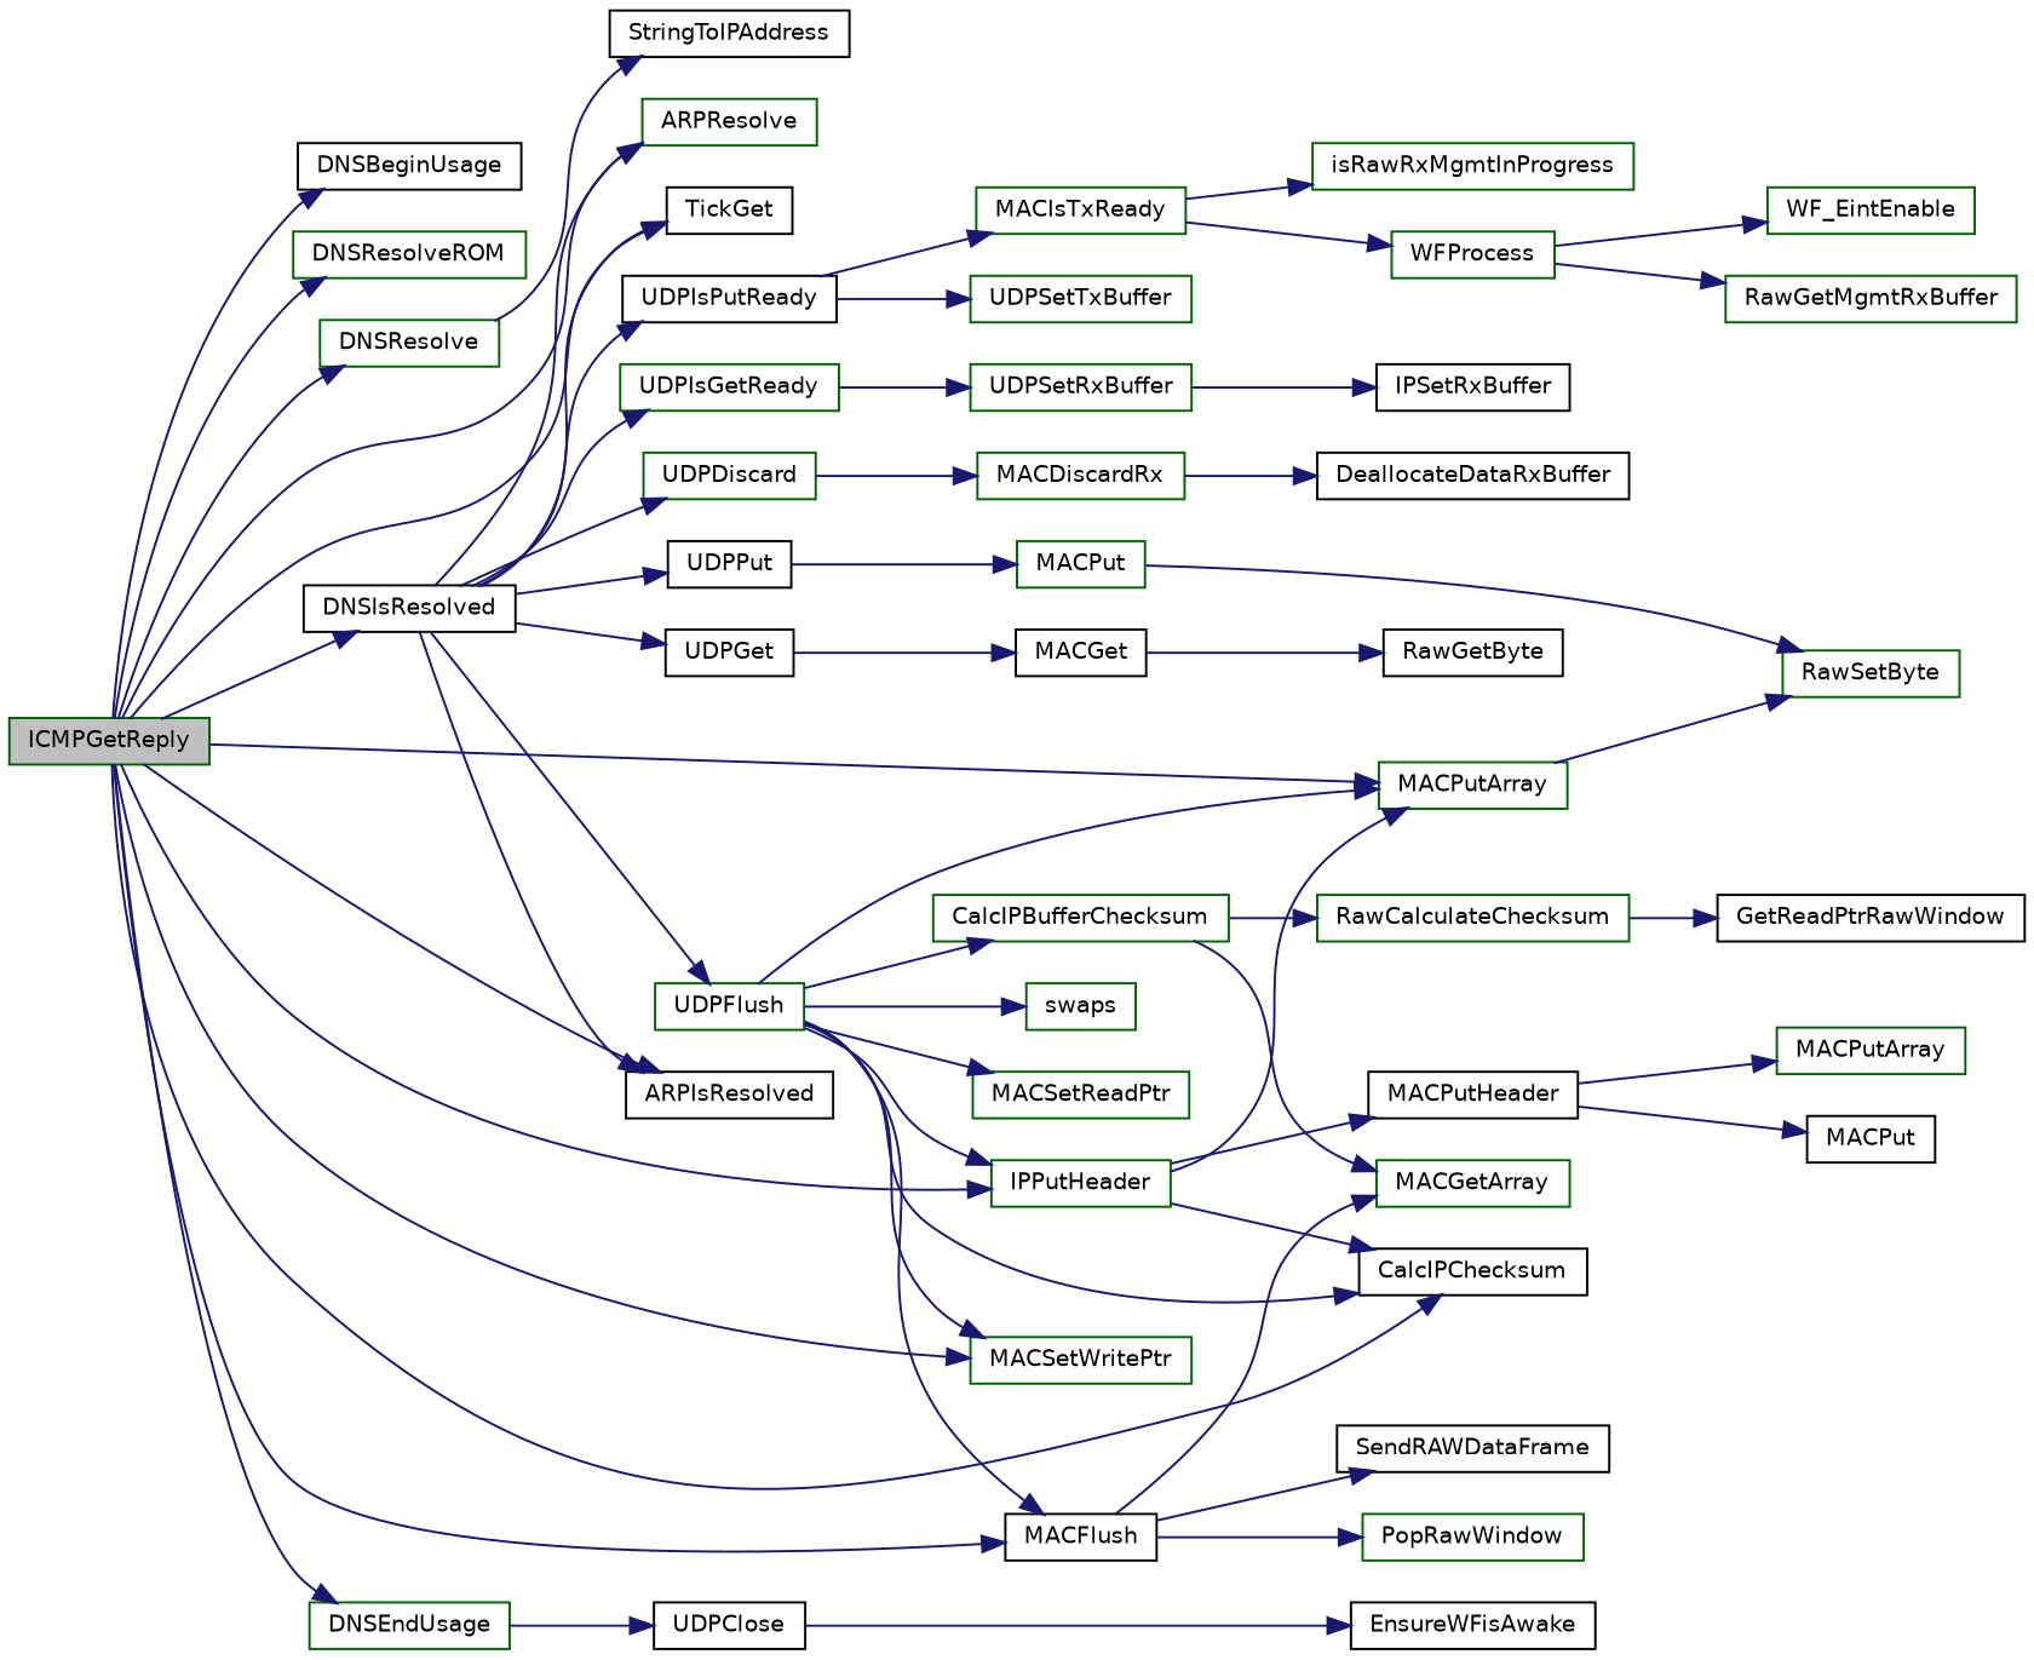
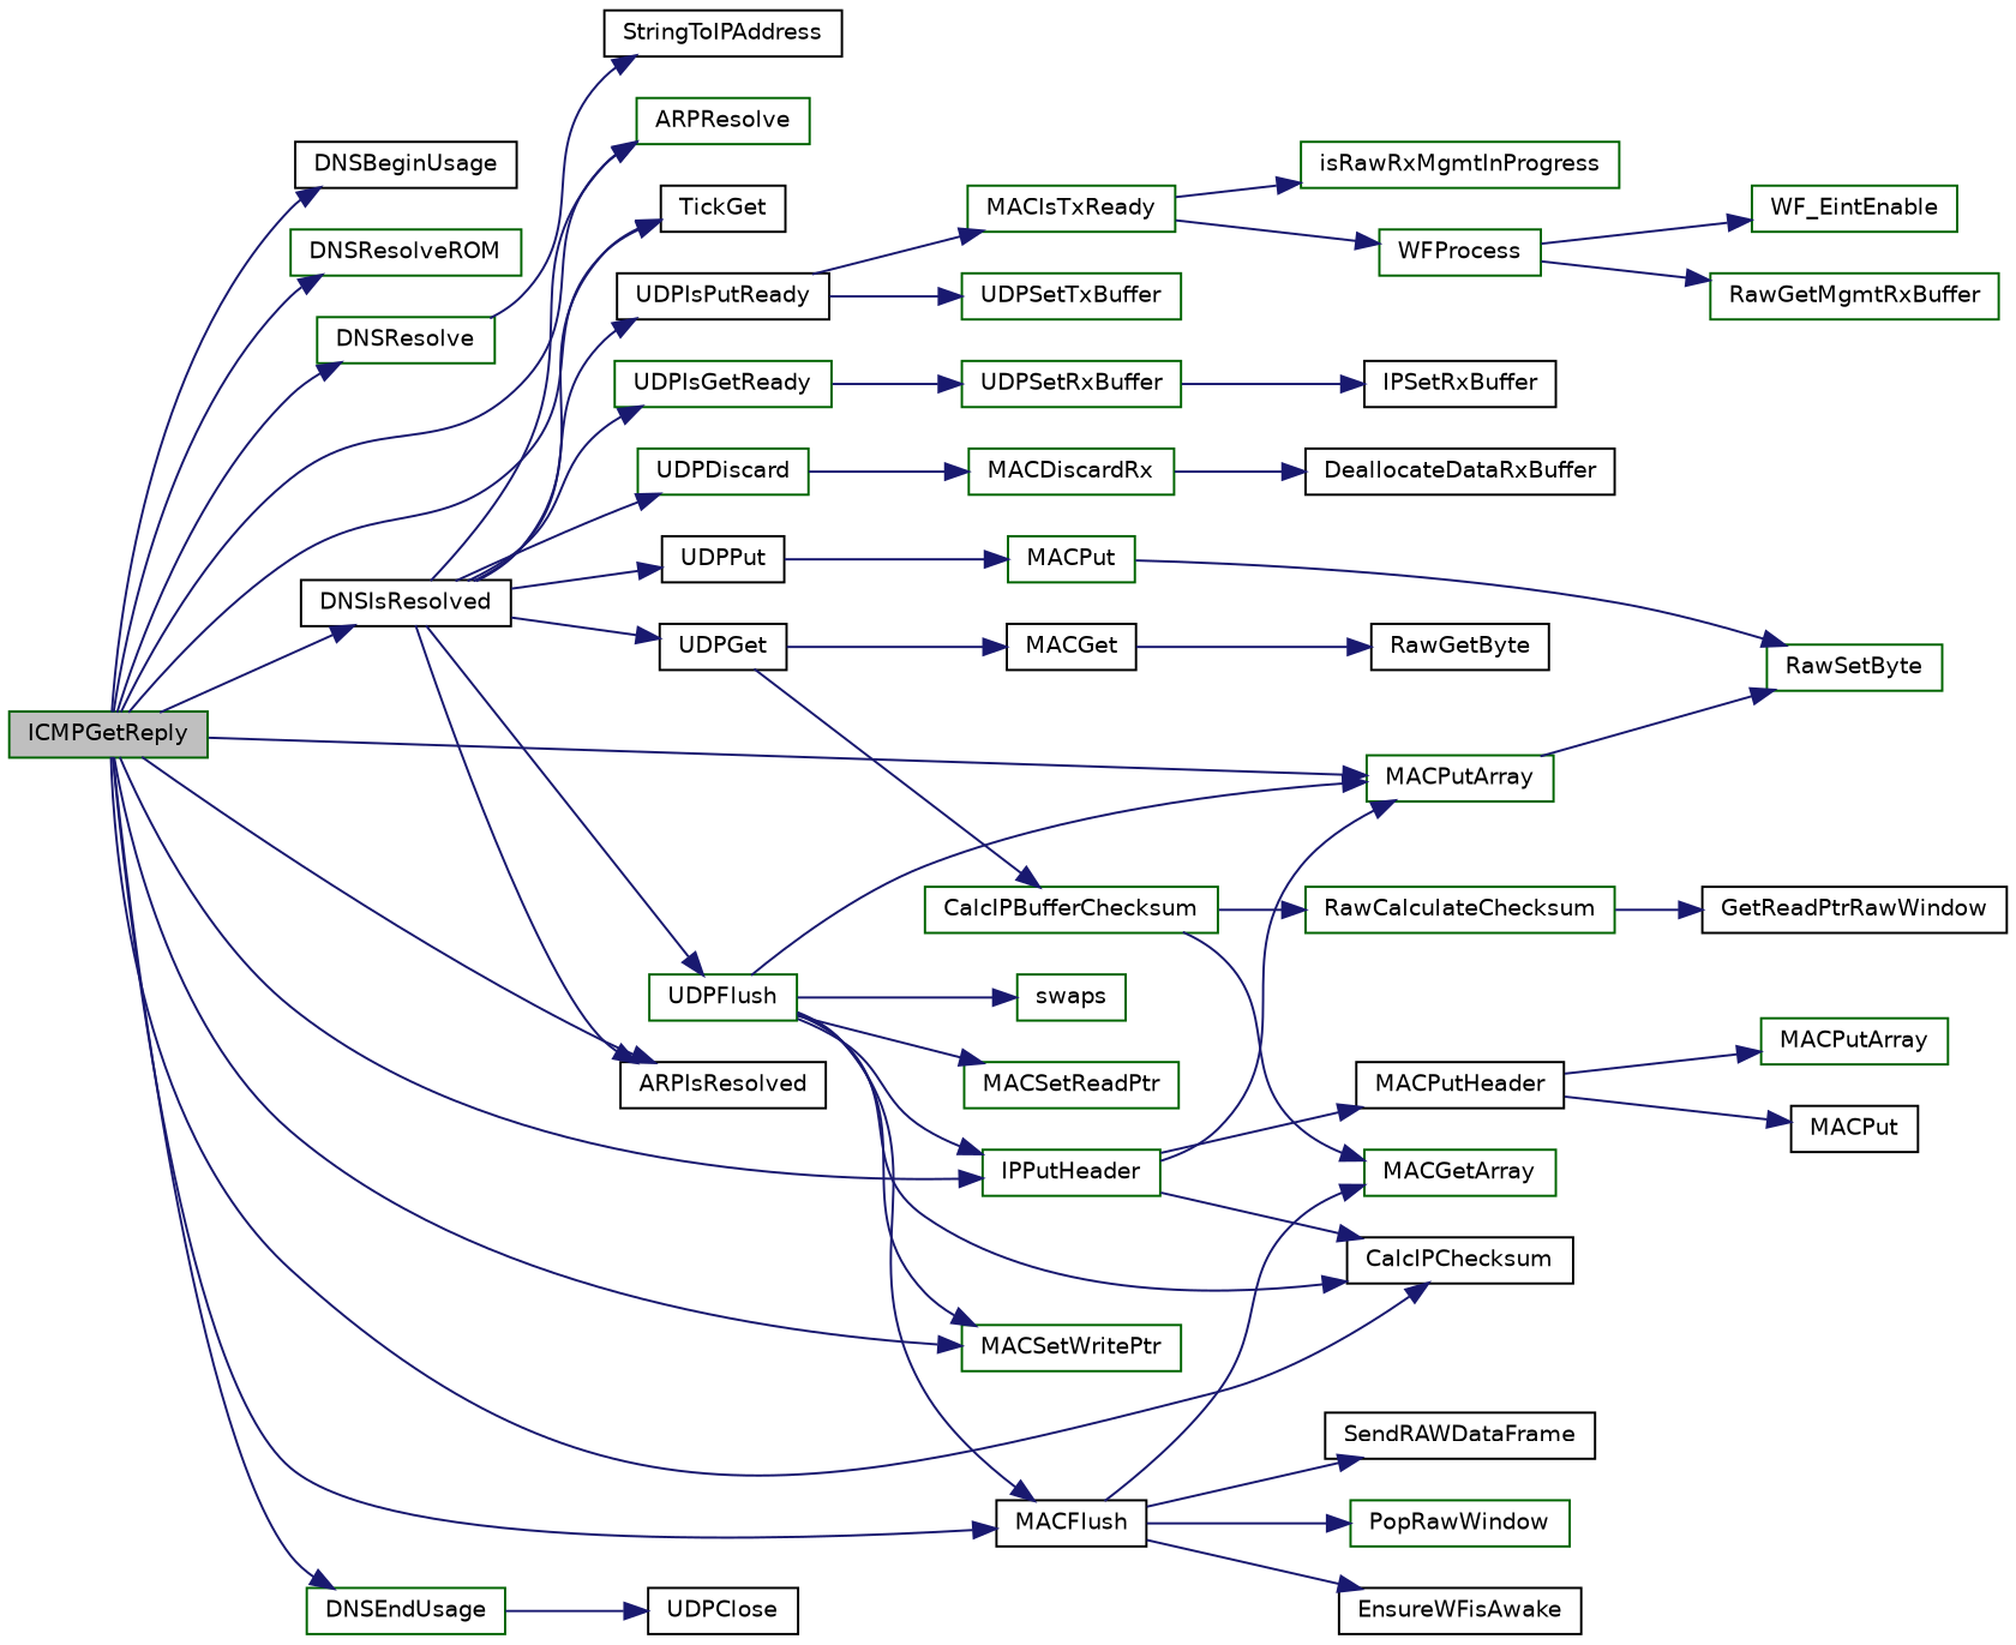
  digraph {
    rankdir=LR
    node [color=darkgreen fillcolor=white fontname=Helvetica fontsize=10 shape=record style=filled]
    edge [color=midnightblue fontname=Helvetica fontsize=10 labelfontname=Helvetica labelfontsize=10 style=solid]
    n1 [fillcolor=grey75 fontcolor=black height=0.2 label=ICMPGetReply width=0.4]
    n2 [color=black height=0.2 label=DNSBeginUsage width=0.4]
    n3 [height=0.2 label=DNSResolveROM width=0.4]
    n4 [height=0.2 label=DNSResolve width=0.4]
    n5 [color=black height=0.2 label=DNSIsResolved width=0.4]
    n6 [height=0.2 label=ARPResolve width=0.4]
    n7 [color=black height=0.2 label=TickGet width=0.4]
    n8 [color=black height=0.2 label=ARPIsResolved width=0.4]
    n9 [color=black height=0.2 label=CalcIPChecksum width=0.4]
    n10 [height=0.2 label=MACSetWritePtr width=0.4]
    n11 [height=0.2 label=IPPutHeader width=0.4]
    n12 [height=0.2 label=MACPutArray width=0.4]
    n13 [color=black height=0.2 label=MACFlush width=0.4]
    n14 [height=0.2 label=DNSEndUsage width=0.4]
    n15 [color=black height=0.2 label=StringToIPAddress width=0.4]
    n16 [color=black height=0.2 label=UDPIsPutReady width=0.4]
    n17 [color=black height=0.2 label=UDPPut width=0.4]
    n18 [height=0.2 label=UDPFlush width=0.4]
    n19 [height=0.2 label=UDPIsGetReady width=0.4]
    n20 [color=black height=0.2 label=UDPGet width=0.4]
    n21 [height=0.2 label=UDPDiscard width=0.4]
    n22 [color=black height=0.2 label=MACPutHeader width=0.4]
    n23 [height=0.2 label=RawSetByte width=0.4]
    n24 [height=0.2 label=MACGetArray width=0.4]
    n25 [height=0.2 label=PopRawWindow width=0.4]
    n26 [color=black height=0.2 label=EnsureWFisAwake width=0.4]
    n27 [color=black height=0.2 label=SendRAWDataFrame width=0.4]
    n28 [color=black height=0.2 label=UDPClose width=0.4]
    n29 [height=0.2 label=MACIsTxReady width=0.4]
    n30 [height=0.2 label=UDPSetTxBuffer width=0.4]
    n31 [height=0.2 label=MACPut width=0.4]
    n32 [height=0.2 label=swaps width=0.4]
    n33 [height=0.2 label=MACSetReadPtr width=0.4]
    n34 [height=0.2 label=CalcIPBufferChecksum width=0.4]
    n35 [height=0.2 label=UDPSetRxBuffer width=0.4]
    n36 [color=black height=0.2 label=MACGet width=0.4]
    n37 [height=0.2 label=MACDiscardRx width=0.4]
    n38 [height=0.2 label=isRawRxMgmtInProgress width=0.4]
    n39 [height=0.2 label=WFProcess width=0.4]
    n40 [height=0.2 label=RawGetMgmtRxBuffer width=0.4]
    n41 [height=0.2 label=WF_EintEnable width=0.4]
    n42 [height=0.2 label=RawCalculateChecksum width=0.4]
    n43 [height=0.2 label=MACPutArray width=0.4]
    n44 [color=black height=0.2 label=MACPut width=0.4]
    n45 [color=black height=0.2 label=GetReadPtrRawWindow width=0.4]
    n46 [color=black height=0.2 label=IPSetRxBuffer width=0.4]
    n47 [color=black height=0.2 label=RawGetByte width=0.4]
    n48 [color=black height=0.2 label=DeallocateDataRxBuffer width=0.4]
    n1 -> n2
    n1 -> n3
    n1 -> n4
    n1 -> n5
    n1 -> n6
    n1 -> n7
    n1 -> n8
    n1 -> n9
    n1 -> n10
    n1 -> n11
    n1 -> n12
    n1 -> n13
    n1 -> n14
    n4 -> n15
    n5 -> n6
    n5 -> n7
    n5 -> n8
    n5 -> n16
    n5 -> n17
    n5 -> n18
    n5 -> n19
    n5 -> n20
    n5 -> n21
    n11 -> n9
    n11 -> n12
    n11 -> n22
    n12 -> n23
    n13 -> n24
    n13 -> n25
-   n28 -> n26
+   n13 -> n26
    n13 -> n27
    n14 -> n28
    n16 -> n29
    n16 -> n30
    n17 -> n31
    n18 -> n9
    n18 -> n10
    n18 -> n11
    n18 -> n12
    n18 -> n13
    n18 -> n32
    n18 -> n33
-   n18 -> n34
+   n20 -> n34
    n19 -> n35
    n20 -> n36
    n21 -> n37
    n22 -> n43
    n22 -> n44
    n29 -> n38
    n29 -> n39
    n31 -> n23
    n34 -> n24
    n34 -> n42
    n35 -> n46
    n36 -> n47
    n37 -> n48
    n39 -> n40
    n39 -> n41
    n42 -> n45
  }
